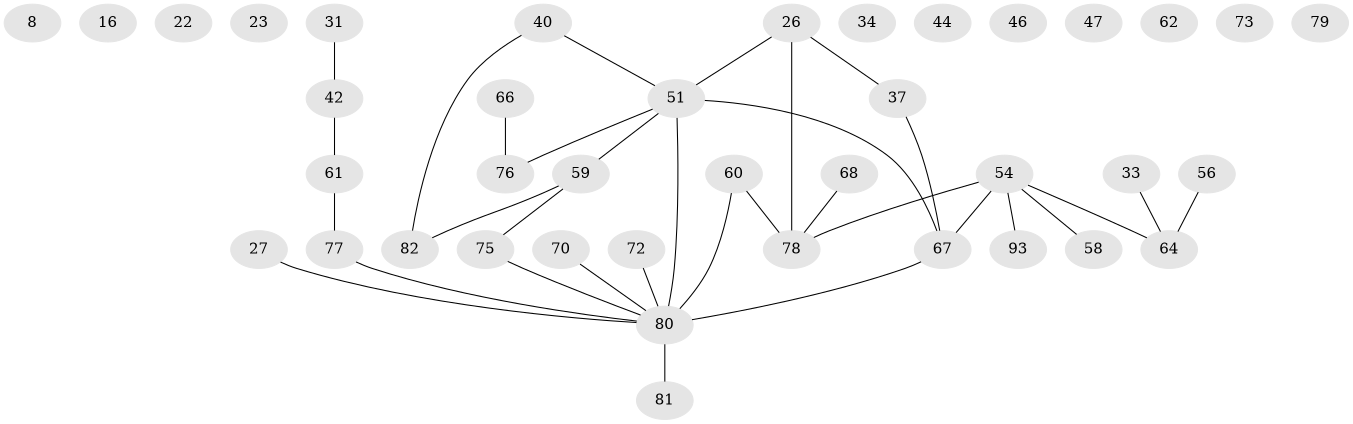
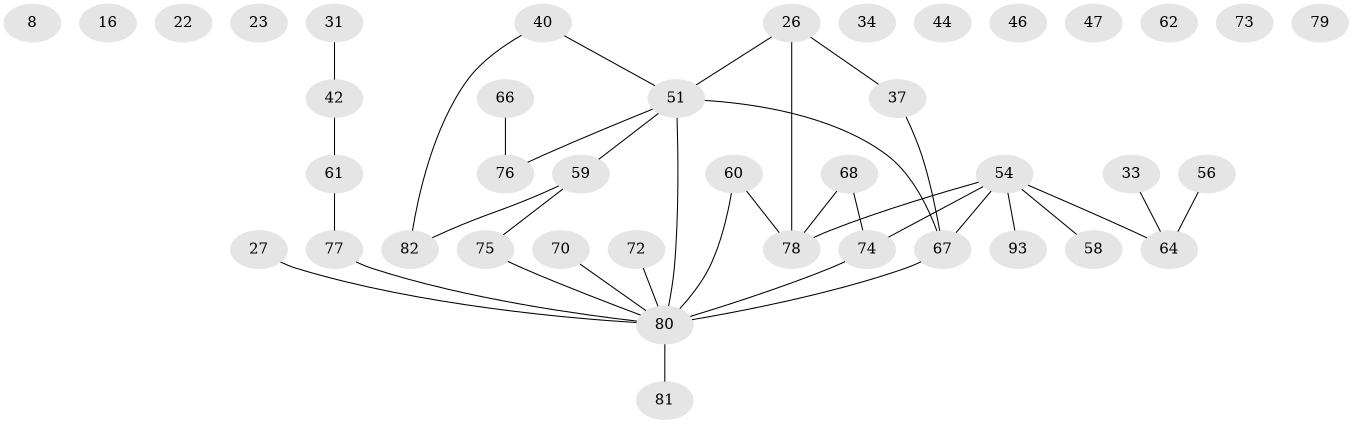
  graph {
    node [color=gray90 style=filled]
    8
    16
    22
    23
    26
    37
    51 [super="+49"]
    78 [super="+65"]
    67 [super="+29+57+55"]
    80 [super="+39+71"]
    59 [super="+3+9"]
    76
    81
    27
    42 [super="+18+30"]
    61 [super="+50"]
    31
    33
    64
    34
    40 [super="+28+11"]
    82
    77 [super="+6+15"]
    44
    46
    47
    75
    54 [super="+45+41+24"]
    58
+   74 [super="+36+69"]
    n31 [label=93 super="+52"]
    56
    60 [super="+38+35"]
    62
    66
    68
    70
    72
    73
    79
    26 -- 37
    26 -- 51 [weight=2]
    26 -- 78 [weight=2]
    37 -- 67
    51 -- 67
    51 -- 80
    51 -- 59
    51 -- 76
    67 -- 80 [weight=2]
    80 -- 81
    59 -- 82
    59 -- 75
    27 -- 80
    42 -- 61
    61 -- 77 [weight=2]
    31 -- 42
    33 -- 64
    40 -- 51
    40 -- 82
    77 -- 80 [weight=2]
    75 -- 80
    54 -- 78 [weight=2]
    54 -- 67
    54 -- 64
    54 -- 58 [weight=2]
+   54 -- 74 [weight=3]
    54 -- n31 [weight=2]
+   74 -- 80 [weight=2]
    56 -- 64
    60 -- 78
    60 -- 80
    66 -- 76
    68 -- 78
+   68 -- 74
    70 -- 80
    72 -- 80
  }
